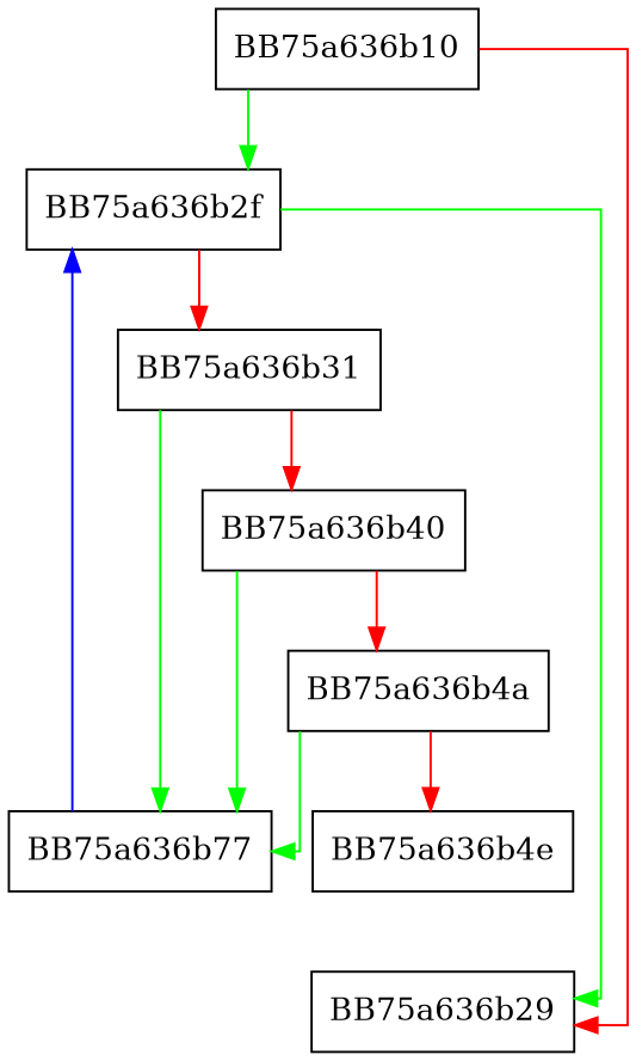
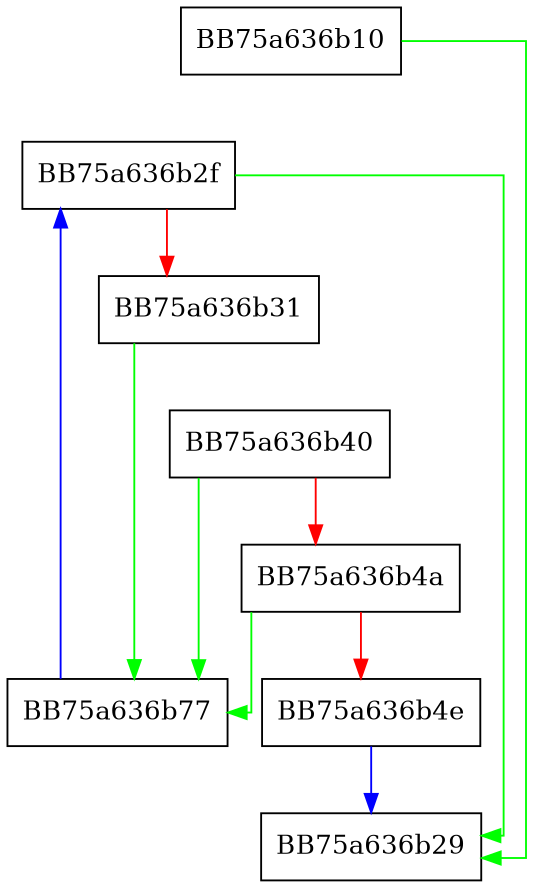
  digraph {
    splines=ortho
    node [shape=box]
    edge [color=green]
    BB75a636b10
    BB75a636b2f
    BB75a636b29
    n4 [label=BB75a636b31]
    BB75a636b77
    BB75a636b40
    BB75a636b4a
    BB75a636b4e
-   BB75a636b10 -> BB75a636b2f
-   BB75a636b10 -> BB75a636b29 [color=red]
+   BB75a636b10 -> BB75a636b29
    BB75a636b2f -> BB75a636b29
    BB75a636b2f -> n4 [color=red]
    n4 -> BB75a636b77
-   n4 -> BB75a636b40 [color=red]
    BB75a636b77 -> BB75a636b2f [color=blue]
    BB75a636b40 -> BB75a636b77
    BB75a636b40 -> BB75a636b4a [color=red]
    BB75a636b4a -> BB75a636b77
    BB75a636b4a -> BB75a636b4e [color=red]
+   BB75a636b4e -> BB75a636b29 [color=blue]
  }
